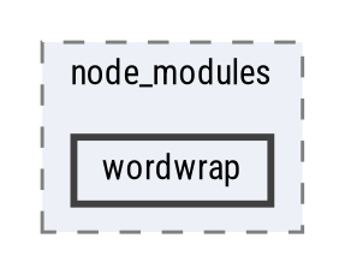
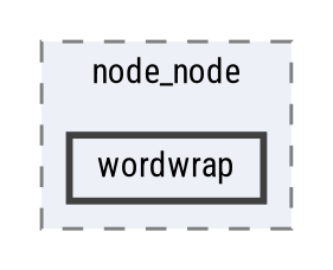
  digraph {
    compound=true
    fontname="Roboto Condensed"
    n1 [color=grey25 fillcolor="#edf0f7" fontname="Roboto Condensed" fontsize=10 height=0.2 label=wordwrap shape=box style="filled,bold" width=0.4]
    subgraph cluster_1 {
      bgcolor="#edf0f7"
      fontsize=10
-     label=node_modules
+     label=node_node
      pencolor=grey50
      style="filled,dashed"
      n1
    }
  }
